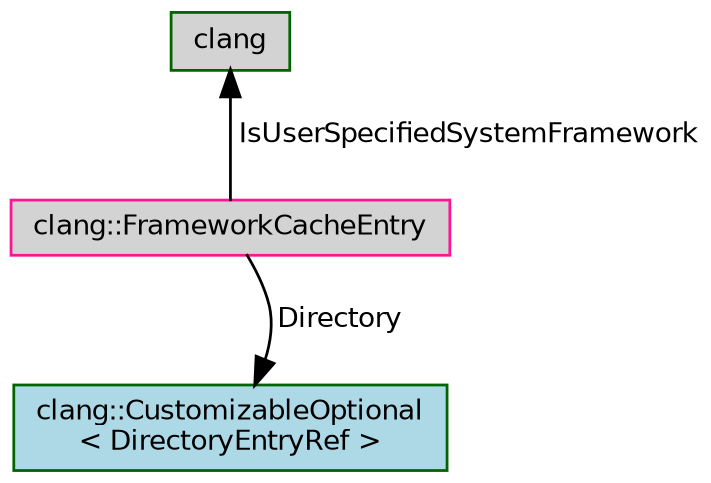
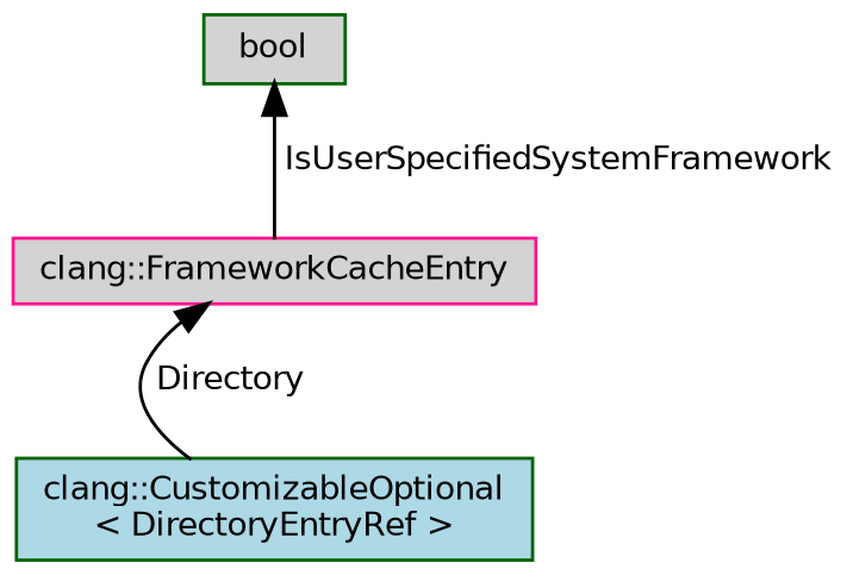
  digraph {
    node [color=darkgreen fillcolor=lightgrey fontname=Helvetica fontsize=10 shape=record style=filled]
    edge [color=black dir=back fontname=Helvetica fontsize=10 labelfontname=Helvetica labelfontsize=10 style=solid]
    n1 [color=deeppink fontcolor=black height=0.2 label="clang::FrameworkCacheEntry" width=0.4]
-   n2 [height=0.2 label=clang width=0.4]
+   n2 [height=0.2 label=bool width=0.4]
    n3 [fillcolor=lightblue height=0.2 label="clang::CustomizableOptional\l\< DirectoryEntryRef \>" width=0.4]
    n2 -> n1 [label=" IsUserSpecifiedSystemFramework"]
-   n3 -> n1 [label=" Directory"]
+   n1 -> n3 [label=" Directory"]
  }
